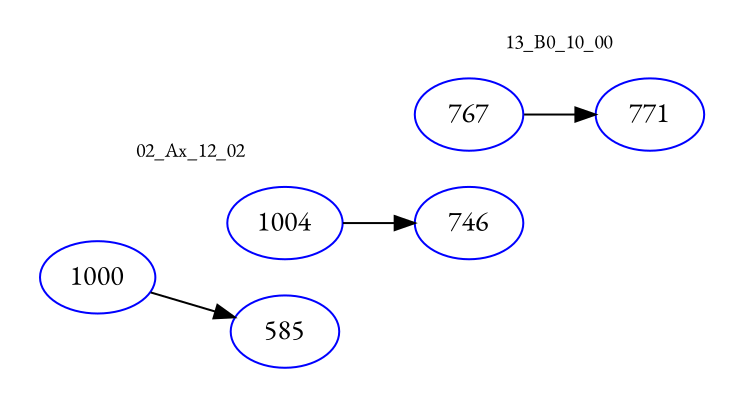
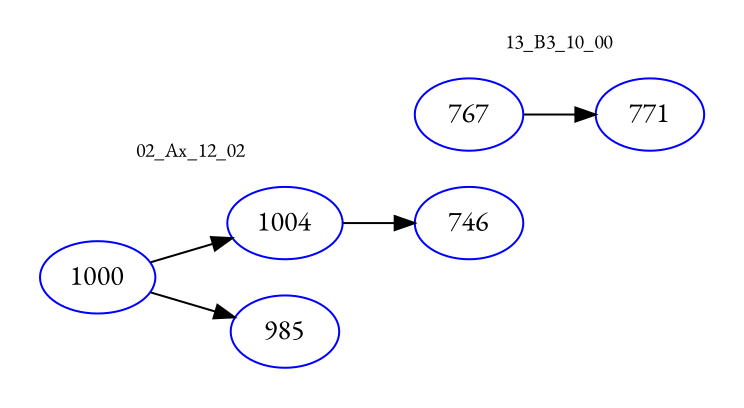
  digraph {
    fontname="EB Garamond"
    rankdir=LR
    node [color=blue fontname="EB Garamond"]
    edge [color=black fontname="EB Garamond"]
    n1 [label=1000]
-   n2 [label=585]
+   n2 [label=985]
    n3 [label=1004]
    n4 [label=767]
    n5 [label=771]
    n6 [label=746]
    subgraph cluster_1 {
      color=white
      fontsize=10
      label="02_Ax_12_02"
      n1
      n2
      n3
    }
    subgraph cluster_2 {
      color=white
      fontsize=10
-     label="13_B0_10_00"
+     label="13_B3_10_00"
      n4
      n5
      n6
    }
    n1 -> n2
+   n1 -> n3
    n3 -> n6
    n4 -> n5
  }
